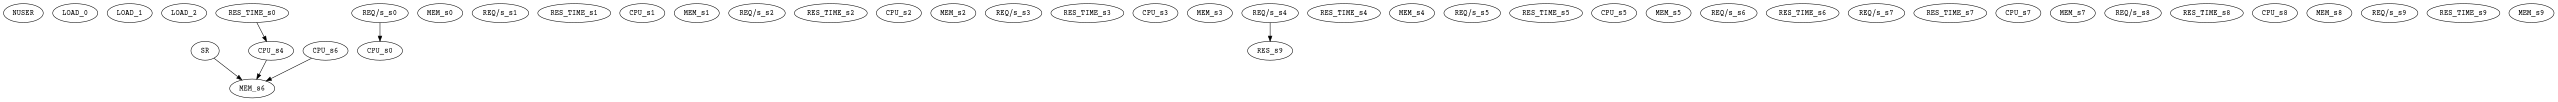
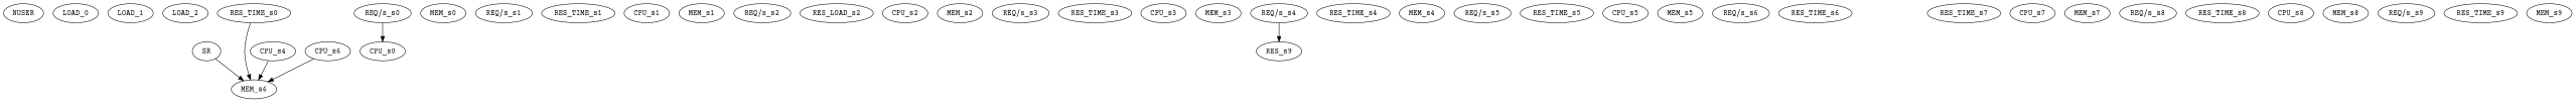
  strict digraph {
    fontname="Courier Prime"
    node [fontname="Courier Prime"]
    edge [fontname="Courier Prime"]
    NUSER
    LOAD_0
    LOAD_1
    LOAD_2
    SR
    MEM_s6
    "REQ/s_s0"
    CPU_s0
    RES_TIME_s0
    MEM_s0
    "REQ/s_s1"
    RES_TIME_s1
    CPU_s1
    MEM_s1
    "REQ/s_s2"
-   RES_TIME_s2
+   RES_TIME_s2 [label=RES_LOAD_s2]
    CPU_s2
    MEM_s2
    "REQ/s_s3"
    RES_TIME_s3
    CPU_s3
    MEM_s3
    n23 [label=RES_s9]
    "REQ/s_s4"
    RES_TIME_s4
    CPU_s4
    MEM_s4
    "REQ/s_s5"
    RES_TIME_s5
    CPU_s5
    MEM_s5
    "REQ/s_s6"
    RES_TIME_s6
    CPU_s6
-   "REQ/s_s7"
    RES_TIME_s7
    CPU_s7
    MEM_s7
    "REQ/s_s8"
    RES_TIME_s8
    CPU_s8
    MEM_s8
    "REQ/s_s9"
    RES_TIME_s9
    MEM_s9
    SR -> MEM_s6
    "REQ/s_s0" -> CPU_s0
-   RES_TIME_s0 -> CPU_s4
+   RES_TIME_s0 -> MEM_s6
    "REQ/s_s4" -> n23
    CPU_s4 -> MEM_s6
    CPU_s6 -> MEM_s6
  }
